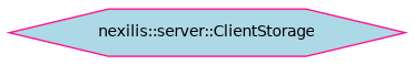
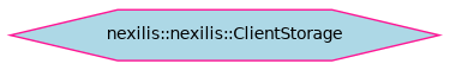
  digraph {
    rankdir=LR
-   n1 [color=deeppink fillcolor=lightblue fontname=Helvetica fontsize=10 height=0.2 label="nexilis::server::ClientStorage" shape=hexagon style=filled width=0.4]
+   n1 [color=deeppink fillcolor=lightblue fontname=Helvetica fontsize=10 height=0.2 label="nexilis::nexilis::ClientStorage" shape=hexagon style=filled width=0.4]
  }
